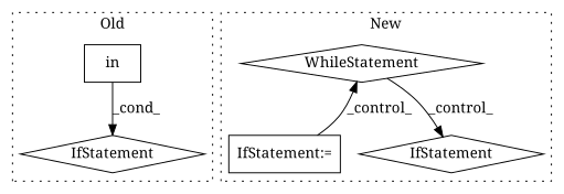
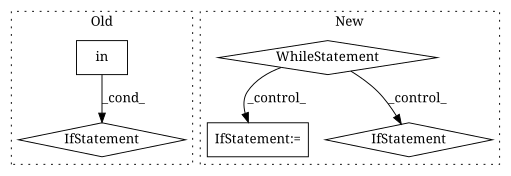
  digraph {
    fontname="Noto Serif"
    node [a=25 fontname="Noto Serif" shape=diamond]
    edge [fontname="Noto Serif"]
    n1 [a=105 l=22 label=in s=3820 shape=box]
    n2 [l="12,2" label=IfStatement s="3808,3842"]
    n3 [a=61 l="7,2" label=WhileStatement s="4965,4976"]
    n4 [a=7 l=1 label="IfStatement:=" s=6061 shape=box]
    n5 [l="4,2" label=IfStatement s="5645,5674"]
    subgraph cluster_1 {
      label=Old
      style=dotted
      n1
      n2
    }
    subgraph cluster_2 {
      label=New
      style=dotted
      n3
      n4
      n5
    }
    n1 -> n2 [label=_cond_]
-   n4 -> n3 [label=_control_]
+   n3 -> n4 [label=_control_]
    n3 -> n5 [label=_control_]
  }
